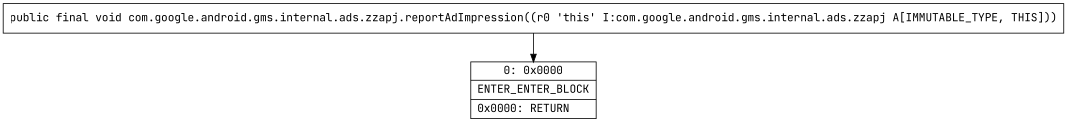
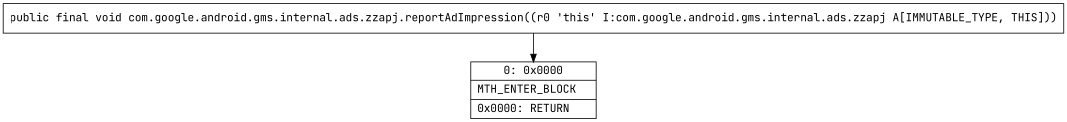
  digraph {
    fontname="JetBrains Mono"
    node [shape=record fontname="JetBrains Mono"]
-   n1 [label="{0\:\ 0x0000|ENTER_ENTER_BLOCK\l|0x0000: RETURN   \l}"]
+   n1 [label="{0\:\ 0x0000|MTH_ENTER_BLOCK\l|0x0000: RETURN   \l}"]
    n2 [label="{public final void com.google.android.gms.internal.ads.zzapj.reportAdImpression((r0 'this' I:com.google.android.gms.internal.ads.zzapj A[IMMUTABLE_TYPE, THIS])) }"]
    n2 -> n1 [fontname="JetBrains Mono"]
  }
